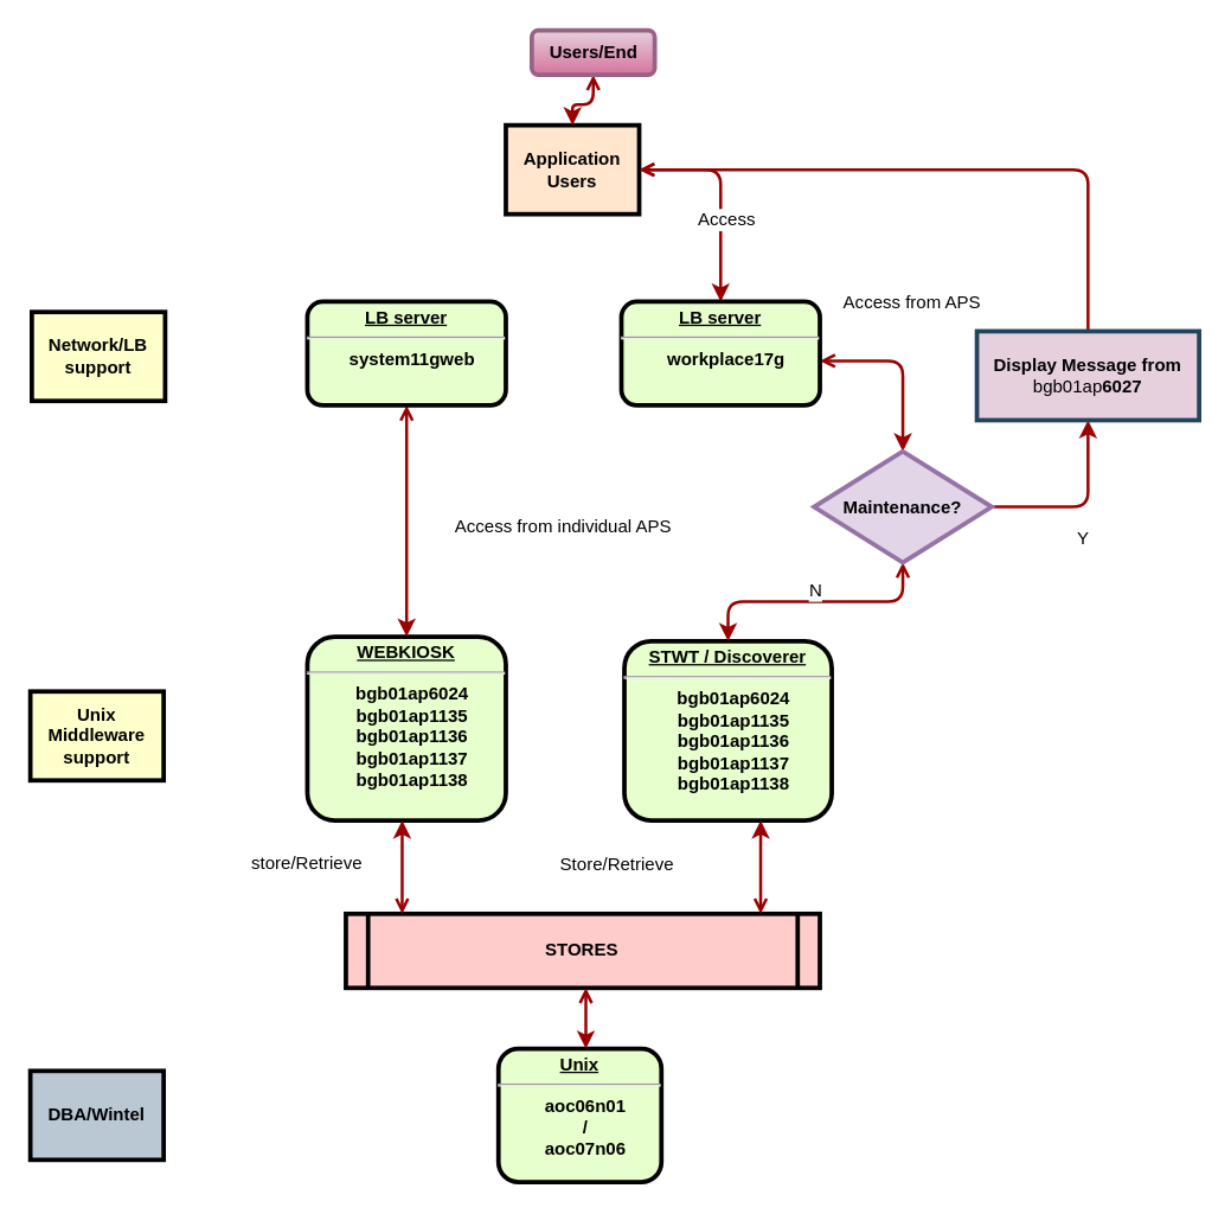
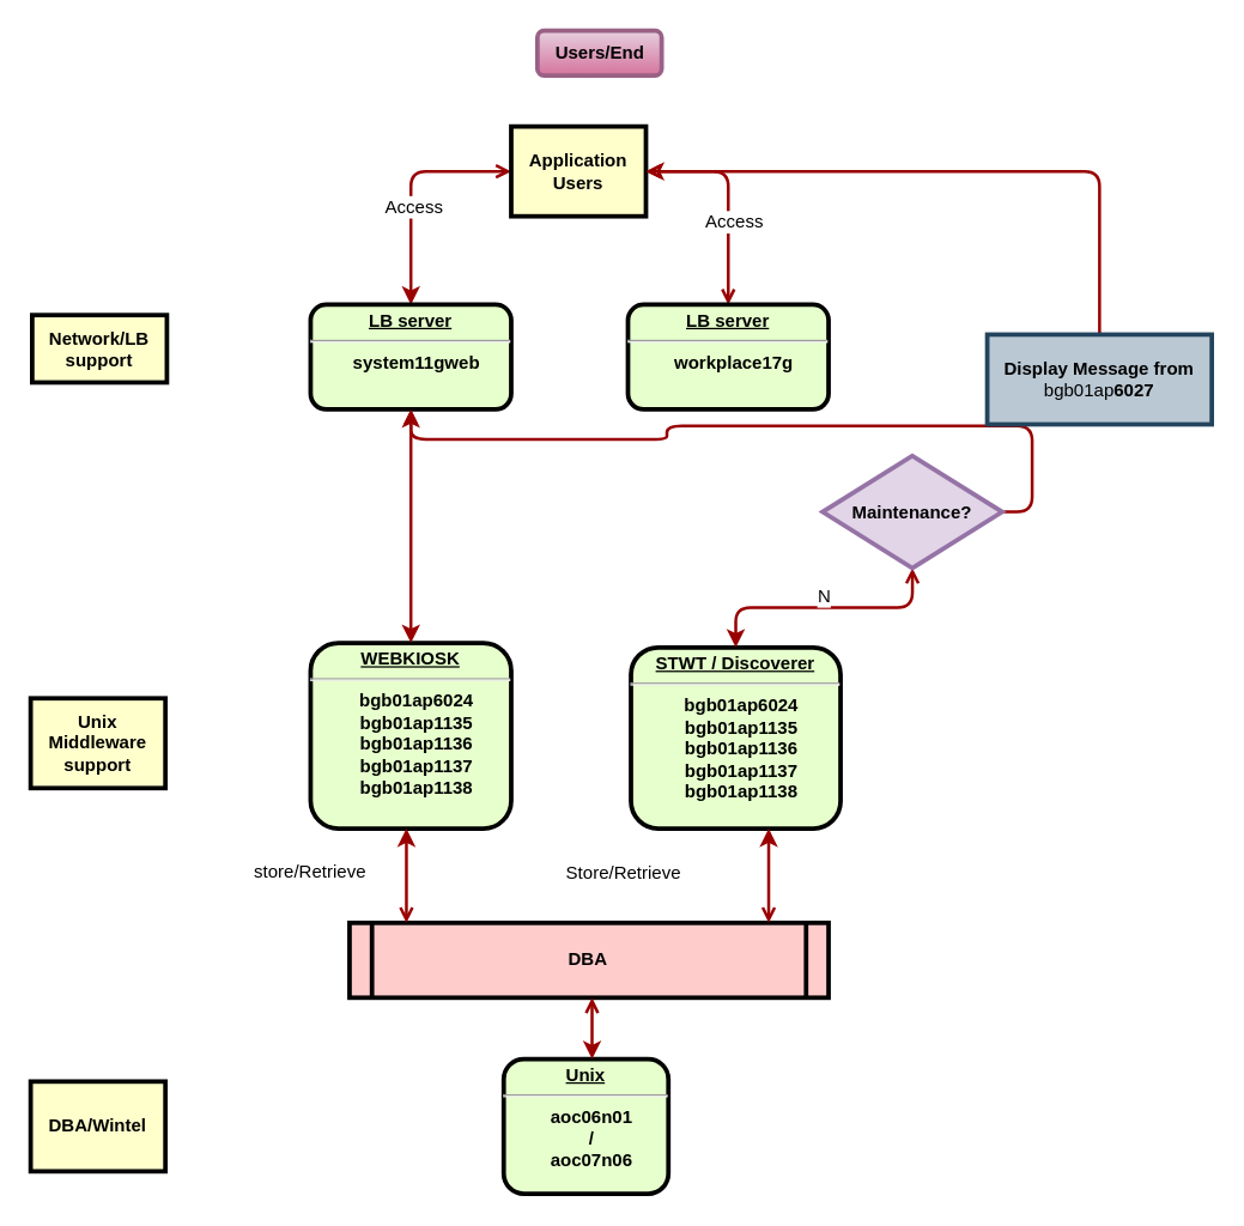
  <mxCell id="0" />
  <mxCell id="1" parent="0" />
  <mxCell value="&lt;p style=&quot;margin: 4px 0px 0px ; text-align: center ; text-decoration: underline&quot;&gt;&lt;strong&gt;WEBKIOSK&lt;br&gt;&lt;/strong&gt;&lt;/p&gt;&lt;hr&gt;&lt;p style=&quot;margin: 0px 0px 0px 8px&quot;&gt;bgb01ap6024&lt;/p&gt;&lt;p style=&quot;margin: 0px 0px 0px 8px&quot;&gt;bgb01ap1135&lt;/p&gt;&lt;p style=&quot;margin: 0px 0px 0px 8px&quot;&gt;bgb01ap1136&lt;/p&gt;&lt;p style=&quot;margin: 0px 0px 0px 8px&quot;&gt;bgb01ap1137&lt;/p&gt;&lt;p style=&quot;margin: 0px 0px 0px 8px&quot;&gt;bgb01ap1138&lt;br&gt;&lt;/p&gt;" id="2" parent="1" vertex="1" style="verticalAlign=middle;align=center;overflow=fill;fontSize=12;fontFamily=Helvetica;html=1;rounded=1;fontStyle=1;strokeWidth=3;fillColor=#E6FFCC"><mxGeometry as="geometry" height="124" width="134" x="207" y="429" /></mxCell>
- <mxCell id="5" parent="1" style="edgeStyle=orthogonalEdgeStyle;rounded=1;orthogonalLoop=1;jettySize=auto;html=1;exitX=1;exitY=0.5;exitDx=0;exitDy=0;startArrow=open;startFill=0;strokeColor=#990000;strokeWidth=2;" target="21" edge="1" source="7"><mxGeometry as="geometry" relative="1" /></mxCell>
+ <mxCell id="3" parent="1" style="edgeStyle=orthogonalEdgeStyle;rounded=1;orthogonalLoop=1;jettySize=auto;html=1;exitX=0;exitY=0.5;exitDx=0;exitDy=0;startArrow=open;startFill=0;strokeColor=#990000;strokeWidth=2;" target="18" edge="1" source="7"><mxGeometry as="geometry" relative="1" /></mxCell>
+ <mxCell value="Access" id="4" parent="3" vertex="1" style="text;html=1;resizable=0;points=[];align=center;verticalAlign=middle;labelBackgroundColor=#ffffff;" connectable="0"><mxGeometry as="geometry" x="-0.154" y="23" relative="1"><mxPoint as="offset" /></mxGeometry></mxCell>
+ <mxCell id="5" parent="1" style="edgeStyle=orthogonalEdgeStyle;rounded=1;orthogonalLoop=1;jettySize=auto;html=1;exitX=1;exitY=0.5;exitDx=0;exitDy=0;startArrow=open;startFill=0;strokeColor=#990000;strokeWidth=2;endArrow=open;" target="21" edge="1" source="7"><mxGeometry as="geometry" relative="1" /></mxCell>
  <mxCell value="Access" id="6" parent="5" vertex="1" style="text;html=1;resizable=0;points=[];align=center;verticalAlign=middle;labelBackgroundColor=#ffffff;" connectable="0"><mxGeometry as="geometry" x="0.221" y="3" relative="1"><mxPoint as="offset" /></mxGeometry></mxCell>
- <mxCell value="Application Users" id="7" parent="1" vertex="1" style="whiteSpace=wrap;align=center;verticalAlign=middle;fontStyle=1;strokeWidth=3;fillColor=#ffe6cc;"><mxGeometry as="geometry" height="60" width="90" x="341" y="84" /></mxCell>
- <mxCell value="STORES" id="8" parent="1" vertex="1" style="shape=process;whiteSpace=wrap;align=center;verticalAlign=middle;size=0.048;fontStyle=1;strokeWidth=3;fillColor=#FFCCCC"><mxGeometry as="geometry" height="50" width="320" x="233" y="616" /></mxCell>
+ <mxCell value="Application Users" id="7" parent="1" vertex="1" style="whiteSpace=wrap;align=center;verticalAlign=middle;fontStyle=1;strokeWidth=3;fillColor=#FFFFCC"><mxGeometry as="geometry" height="60" width="90" x="341" y="84" /></mxCell>
+ <mxCell value="DBA" id="8" parent="1" vertex="1" style="shape=process;whiteSpace=wrap;align=center;verticalAlign=middle;size=0.048;fontStyle=1;strokeWidth=3;fillColor=#FFCCCC"><mxGeometry as="geometry" height="50" width="320" x="233" y="616" /></mxCell>
  <mxCell value="&lt;p style=&quot;margin: 4px 0px 0px ; text-align: center&quot;&gt;&lt;u&gt;STWT / Discoverer&lt;br&gt;&lt;/u&gt;&lt;/p&gt;&lt;u&gt;&lt;hr&gt;&lt;/u&gt;&lt;p style=&quot;margin: 0px 0px 0px 8px&quot;&gt;bgb01ap6024&lt;/p&gt;&lt;p style=&quot;margin: 0px 0px 0px 8px&quot;&gt;bgb01ap1135&lt;/p&gt;&lt;p style=&quot;margin: 0px 0px 0px 8px&quot;&gt;bgb01ap1136&lt;/p&gt;&lt;p style=&quot;margin: 0px 0px 0px 8px&quot;&gt;bgb01ap1137&lt;/p&gt;&lt;p style=&quot;margin: 0px 0px 0px 8px&quot;&gt;bgb01ap1138&lt;/p&gt;" id="9" parent="1" vertex="1" style="verticalAlign=middle;align=center;overflow=fill;fontSize=12;fontFamily=Helvetica;html=1;rounded=1;fontStyle=1;strokeWidth=3;fillColor=#E6FFCC"><mxGeometry as="geometry" height="121" width="140" x="421" y="432" /></mxCell>
  <mxCell value="&lt;p style=&quot;margin: 4px 0px 0px ; text-align: center ; text-decoration: underline&quot;&gt;&lt;strong&gt;&lt;strong&gt;&lt;/strong&gt;Unix&lt;br&gt;&lt;/strong&gt;&lt;/p&gt;&lt;hr&gt;&lt;p style=&quot;margin: 0px 0px 0px 8px&quot;&gt;aoc06n01 &lt;/p&gt;&lt;p style=&quot;margin: 0px 0px 0px 8px&quot;&gt;/&lt;/p&gt;&lt;p style=&quot;margin: 0px 0px 0px 8px&quot;&gt;aoc07n06&lt;/p&gt;" id="10" parent="1" vertex="1" style="verticalAlign=middle;align=center;overflow=fill;fontSize=12;fontFamily=Helvetica;html=1;rounded=1;fontStyle=1;strokeWidth=3;fillColor=#E6FFCC"><mxGeometry as="geometry" height="90" width="110" x="336" y="707" /></mxCell>
- <mxCell value="DBA/Wintel" id="11" parent="1" vertex="1" style="whiteSpace=wrap;align=center;verticalAlign=middle;fontStyle=1;strokeWidth=3;fillColor=#bac8d3;"><mxGeometry as="geometry" height="60" width="90" x="20" y="722" /></mxCell>
+ <mxCell value="DBA/Wintel" id="11" parent="1" vertex="1" style="whiteSpace=wrap;align=center;verticalAlign=middle;fontStyle=1;strokeWidth=3;fillColor=#FFFFCC"><mxGeometry as="geometry" height="60" width="90" x="20" y="722" /></mxCell>
  <mxCell value="store/Retrieve" id="12" parent="1" vertex="1" style="text;spacingTop=-5;align=center"><mxGeometry as="geometry" height="20" width="30" x="192" y="573" /></mxCell>
  <mxCell value="" id="13" parent="1" style="edgeStyle=elbowEdgeStyle;elbow=vertical;strokeColor=#990000;strokeWidth=2;startArrow=open;startFill=0;" target="2" edge="1" source="8"><mxGeometry as="geometry" height="100" width="100" relative="1"><mxPoint as="sourcePoint" x="21" y="802" /><mxPoint as="targetPoint" x="121" y="702" /><Array as="points"><mxPoint x="271" y="592" /><mxPoint x="231" y="642" /></Array></mxGeometry></mxCell>
  <mxCell value="" id="14" parent="1" style="edgeStyle=elbowEdgeStyle;elbow=horizontal;strokeColor=#990000;strokeWidth=2;startArrow=open;startFill=0;" target="9" edge="1" source="8"><mxGeometry as="geometry" height="100" width="100" relative="1"><mxPoint as="sourcePoint" x="351" y="642" /><mxPoint as="targetPoint" x="451" y="542" /><Array as="points"><mxPoint x="513" y="593" /><mxPoint x="471" y="602" /><mxPoint x="411" y="582" /></Array></mxGeometry></mxCell>
  <mxCell value="" id="15" parent="1" style="edgeStyle=elbowEdgeStyle;elbow=horizontal;strokeColor=#990000;strokeWidth=2;startArrow=open;startFill=0;" edge="1"><mxGeometry as="geometry" height="100" width="100" relative="1"><mxPoint as="sourcePoint" x="395" y="666" /><mxPoint as="targetPoint" x="395" y="707" /><Array as="points"><mxPoint x="395" y="683" /><mxPoint x="203" y="692" /></Array></mxGeometry></mxCell>
  <mxCell value="Store/Retrieve" id="16" parent="1" vertex="1" style="text;html=1;resizable=0;points=[];autosize=1;align=left;verticalAlign=top;spacingTop=-4;"><mxGeometry as="geometry" height="20" width="90" x="376" y="573" /></mxCell>
  <mxCell id="17" parent="1" style="edgeStyle=orthogonalEdgeStyle;rounded=1;orthogonalLoop=1;jettySize=auto;html=1;entryX=0.5;entryY=0;entryDx=0;entryDy=0;startArrow=open;startFill=0;strokeColor=#990000;strokeWidth=2;" target="2" edge="1" source="18"><mxGeometry as="geometry" relative="1" /></mxCell>
  <mxCell value="&lt;p style=&quot;margin: 4px 0px 0px ; text-align: center ; text-decoration: underline&quot;&gt;&lt;strong&gt;LB server&lt;br&gt;&lt;/strong&gt;&lt;/p&gt;&lt;hr&gt;&lt;p style=&quot;margin: 0px 0px 0px 8px&quot;&gt;system11gweb&lt;br&gt;&lt;/p&gt;" id="18" parent="1" vertex="1" style="verticalAlign=middle;align=center;overflow=fill;fontSize=12;fontFamily=Helvetica;html=1;rounded=1;fontStyle=1;strokeWidth=3;fillColor=#E6FFCC"><mxGeometry as="geometry" height="70" width="134" x="207" y="203" /></mxCell>
- <mxCell id="19" parent="1" style="edgeStyle=orthogonalEdgeStyle;rounded=1;orthogonalLoop=1;jettySize=auto;html=1;startArrow=open;startFill=0;strokeColor=#990000;strokeWidth=2;entryX=0.5;entryY=0;entryDx=0;entryDy=0;" target="27" edge="1" source="21"><mxGeometry as="geometry" relative="1"><mxPoint as="targetPoint" x="606" y="283" /><Array as="points"><mxPoint x="609" y="243" /></Array></mxGeometry></mxCell>
- <mxCell value="Access from APS" id="20" parent="19" vertex="1" style="text;html=1;resizable=0;points=[];align=center;verticalAlign=middle;labelBackgroundColor=#ffffff;" connectable="0"><mxGeometry as="geometry" x="-0.334" y="2" relative="1"><mxPoint as="offset" x="22" y="-38" /></mxGeometry></mxCell>
  <mxCell value="&lt;p style=&quot;margin: 4px 0px 0px ; text-align: center ; text-decoration: underline&quot;&gt;&lt;strong&gt;LB server&lt;br&gt;&lt;/strong&gt;&lt;/p&gt;&lt;hr&gt;&lt;p style=&quot;margin: 0px 0px 0px 8px&quot;&gt;workplace17g&lt;br&gt;&lt;/p&gt;&lt;p style=&quot;margin: 0px 0px 0px 8px&quot;&gt;&lt;br&gt;&lt;/p&gt;" id="21" parent="1" vertex="1" style="verticalAlign=middle;align=center;overflow=fill;fontSize=12;fontFamily=Helvetica;html=1;rounded=1;fontStyle=1;strokeWidth=3;fillColor=#E6FFCC"><mxGeometry as="geometry" height="70" width="134" x="419" y="203" /></mxCell>
  <mxCell value="Unix Middleware support" id="22" parent="1" vertex="1" style="whiteSpace=wrap;align=center;verticalAlign=middle;fontStyle=1;strokeWidth=3;fillColor=#FFFFCC"><mxGeometry as="geometry" height="60" width="90" x="20" y="466" /></mxCell>
- <mxCell value="Network/LB support" id="23" parent="1" vertex="1" style="whiteSpace=wrap;align=center;verticalAlign=middle;fontStyle=1;strokeWidth=3;fillColor=#FFFFCC"><mxGeometry as="geometry" height="60" width="90" x="21" y="210" /></mxCell>
+ <mxCell value="Network/LB support" id="23" parent="1" vertex="1" style="whiteSpace=wrap;align=center;verticalAlign=middle;fontStyle=1;strokeWidth=3;fillColor=#FFFFCC"><mxGeometry x="21" y="210" as="geometry" height="45" width="90" /></mxCell>
  <mxCell id="24" parent="1" style="edgeStyle=orthogonalEdgeStyle;rounded=1;orthogonalLoop=1;jettySize=auto;html=1;exitX=0.5;exitY=1;exitDx=0;exitDy=0;startArrow=open;startFill=0;strokeColor=#990000;strokeWidth=2;" target="9" edge="1" source="27"><mxGeometry as="geometry" relative="1" /></mxCell>
  <mxCell value="N" id="25" parent="24" vertex="1" style="text;html=1;resizable=0;points=[];align=center;verticalAlign=middle;labelBackgroundColor=#ffffff;" connectable="0"><mxGeometry as="geometry" x="-0.734" y="-17" relative="1"><mxPoint as="offset" x="-43" y="-5" /></mxGeometry></mxCell>
- <mxCell id="26" parent="1" style="edgeStyle=orthogonalEdgeStyle;rounded=1;orthogonalLoop=1;jettySize=auto;html=1;exitX=1;exitY=0.5;exitDx=0;exitDy=0;entryX=0.5;entryY=1;entryDx=0;entryDy=0;startArrow=none;startFill=0;strokeColor=#990000;strokeWidth=2;" target="29" edge="1" source="27"><mxGeometry as="geometry" relative="1" /></mxCell>
+ <mxCell id="26" parent="1" style="edgeStyle=orthogonalEdgeStyle;rounded=1;orthogonalLoop=1;jettySize=auto;html=1;exitX=1;exitY=0.5;exitDx=0;exitDy=0;startArrow=none;startFill=0;strokeColor=#990000;strokeWidth=2;" target="18" edge="1" source="27"><mxGeometry as="geometry" relative="1" /></mxCell>
  <mxCell value="&lt;p&gt;&lt;strong&gt;Maintenance&lt;strong&gt;?&lt;/strong&gt;&lt;/strong&gt;&lt;/p&gt;" id="27" parent="1" vertex="1" style="rhombus;whiteSpace=wrap;html=1;shadow=0;strokeColor=#9673a6;strokeWidth=3;fillColor=#e1d5e7;"><mxGeometry x="549" y="304" as="geometry" height="75" width="120" /></mxCell>
- <mxCell id="28" parent="1" style="edgeStyle=orthogonalEdgeStyle;rounded=1;orthogonalLoop=1;jettySize=auto;html=1;exitX=0.5;exitY=0;exitDx=0;exitDy=0;entryX=1;entryY=0.5;entryDx=0;entryDy=0;startArrow=none;startFill=0;endArrow=open;endFill=0;strokeWidth=2;strokeColor=#990000;" target="7" edge="1" source="29"><mxGeometry as="geometry" relative="1" /></mxCell>
- <mxCell value="&lt;strong&gt;Display Message from &lt;/strong&gt;bgb01ap&lt;strong&gt;6027&lt;/strong&gt;" id="29" parent="1" vertex="1" style="rounded=0;whiteSpace=wrap;html=1;shadow=0;strokeColor=#23445d;strokeWidth=3;fillColor=#e6d0de;"><mxGeometry as="geometry" height="60" width="150" x="659" y="223" /></mxCell>
- <mxCell id="30" parent="1" style="edgeStyle=orthogonalEdgeStyle;rounded=1;orthogonalLoop=1;jettySize=auto;html=1;entryX=0.5;entryY=0;entryDx=0;entryDy=0;startArrow=open;startFill=0;strokeColor=#990000;strokeWidth=2;" target="7" edge="1" source="31"><mxGeometry as="geometry" relative="1" /></mxCell>
+ <mxCell id="28" parent="1" style="edgeStyle=orthogonalEdgeStyle;rounded=1;orthogonalLoop=1;jettySize=auto;html=1;exitX=0.5;exitY=0;exitDx=0;exitDy=0;entryX=1;entryY=0.5;entryDx=0;entryDy=0;startArrow=none;startFill=0;endArrow=classic;endFill=0;strokeWidth=2;strokeColor=#990000;" target="7" edge="1" source="29"><mxGeometry as="geometry" relative="1" /></mxCell>
+ <mxCell value="&lt;strong&gt;Display Message from &lt;/strong&gt;bgb01ap&lt;strong&gt;6027&lt;/strong&gt;" id="29" parent="1" vertex="1" style="rounded=0;whiteSpace=wrap;html=1;shadow=0;strokeColor=#23445d;strokeWidth=3;fillColor=#bac8d3;"><mxGeometry as="geometry" height="60" width="150" x="659" y="223" /></mxCell>
  <mxCell value="&lt;strong&gt;Users/End&lt;/strong&gt;" id="31" parent="1" vertex="1" style="rounded=1;whiteSpace=wrap;html=1;shadow=0;strokeColor=#996185;strokeWidth=3;gradientColor=#d5739d;fillColor=#e6d0de;"><mxGeometry as="geometry" height="30" width="83" x="358.5" y="20" /></mxCell>
  <mxCell id="32" parent="1" style="edgeStyle=orthogonalEdgeStyle;rounded=1;orthogonalLoop=1;jettySize=auto;html=1;exitX=0.5;exitY=1;exitDx=0;exitDy=0;startArrow=open;startFill=0;strokeColor=#990000;strokeWidth=2;" target="31" edge="1" source="31"><mxGeometry as="geometry" relative="1" /></mxCell>
- <mxCell value="Y" id="33" parent="1" vertex="1" style="text;html=1;resizable=0;points=[];autosize=1;align=left;verticalAlign=top;spacingTop=-4;"><mxGeometry as="geometry" height="20" width="20" x="725" y="353" /></mxCell>
- <mxCell value="Access from individual APS" id="34" parent="1" vertex="1" style="text;html=1;resizable=0;points=[];autosize=1;align=left;verticalAlign=top;spacingTop=-4;"><mxGeometry as="geometry" height="20" width="160" x="305" y="345" /></mxCell>
